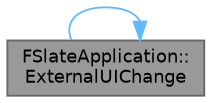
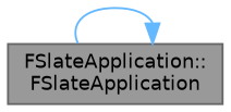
  digraph {
    rankdir=LR
-   n1 [color=gray40 fillcolor=grey60 fontcolor=black fontname=Helvetica fontsize=10 height=0.2 label="FSlateApplication::\lExternalUIChange" shape=box style=filled width=0.4]
+   n1 [color=gray40 fillcolor=grey60 fontcolor=black fontname=Helvetica fontsize=10 height=0.2 label="FSlateApplication::\lFSlateApplication" shape=box style=filled width=0.4]
    n1 -> n1 [color=steelblue1 fontname=Helvetica fontsize=10 labelfontname=Helvetica labelfontsize=10 style=solid]
  }
